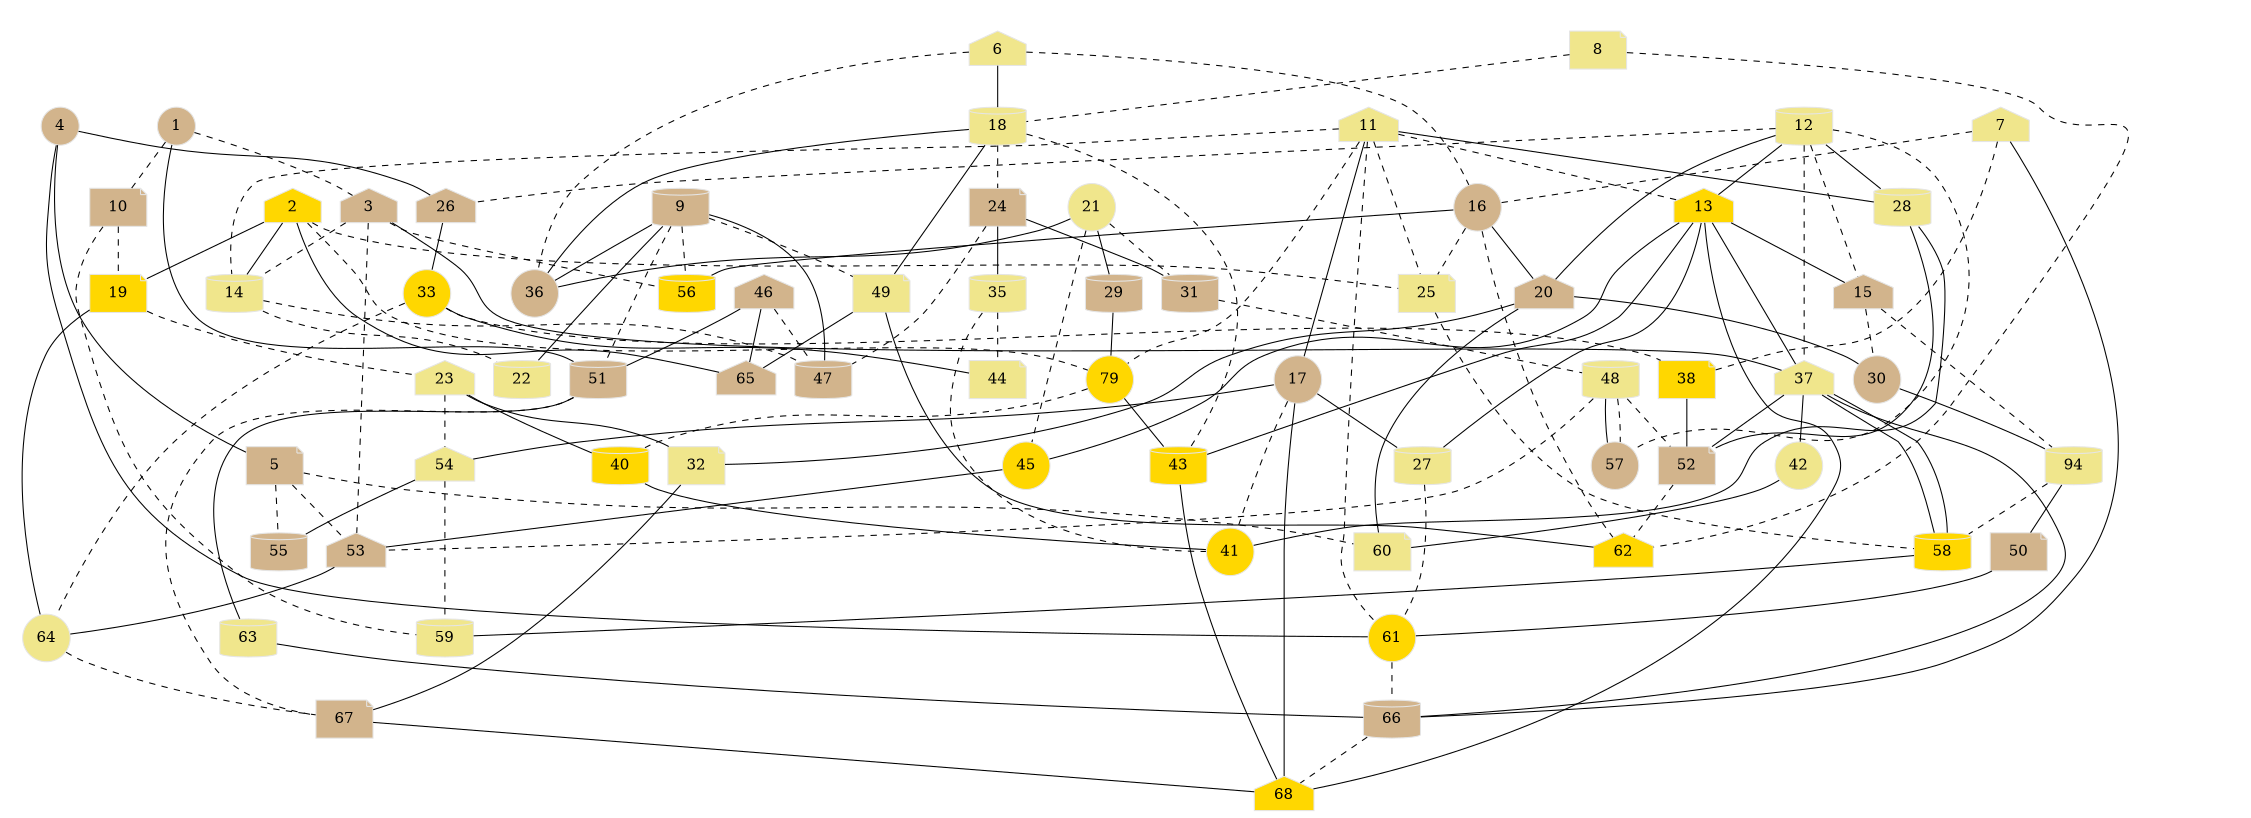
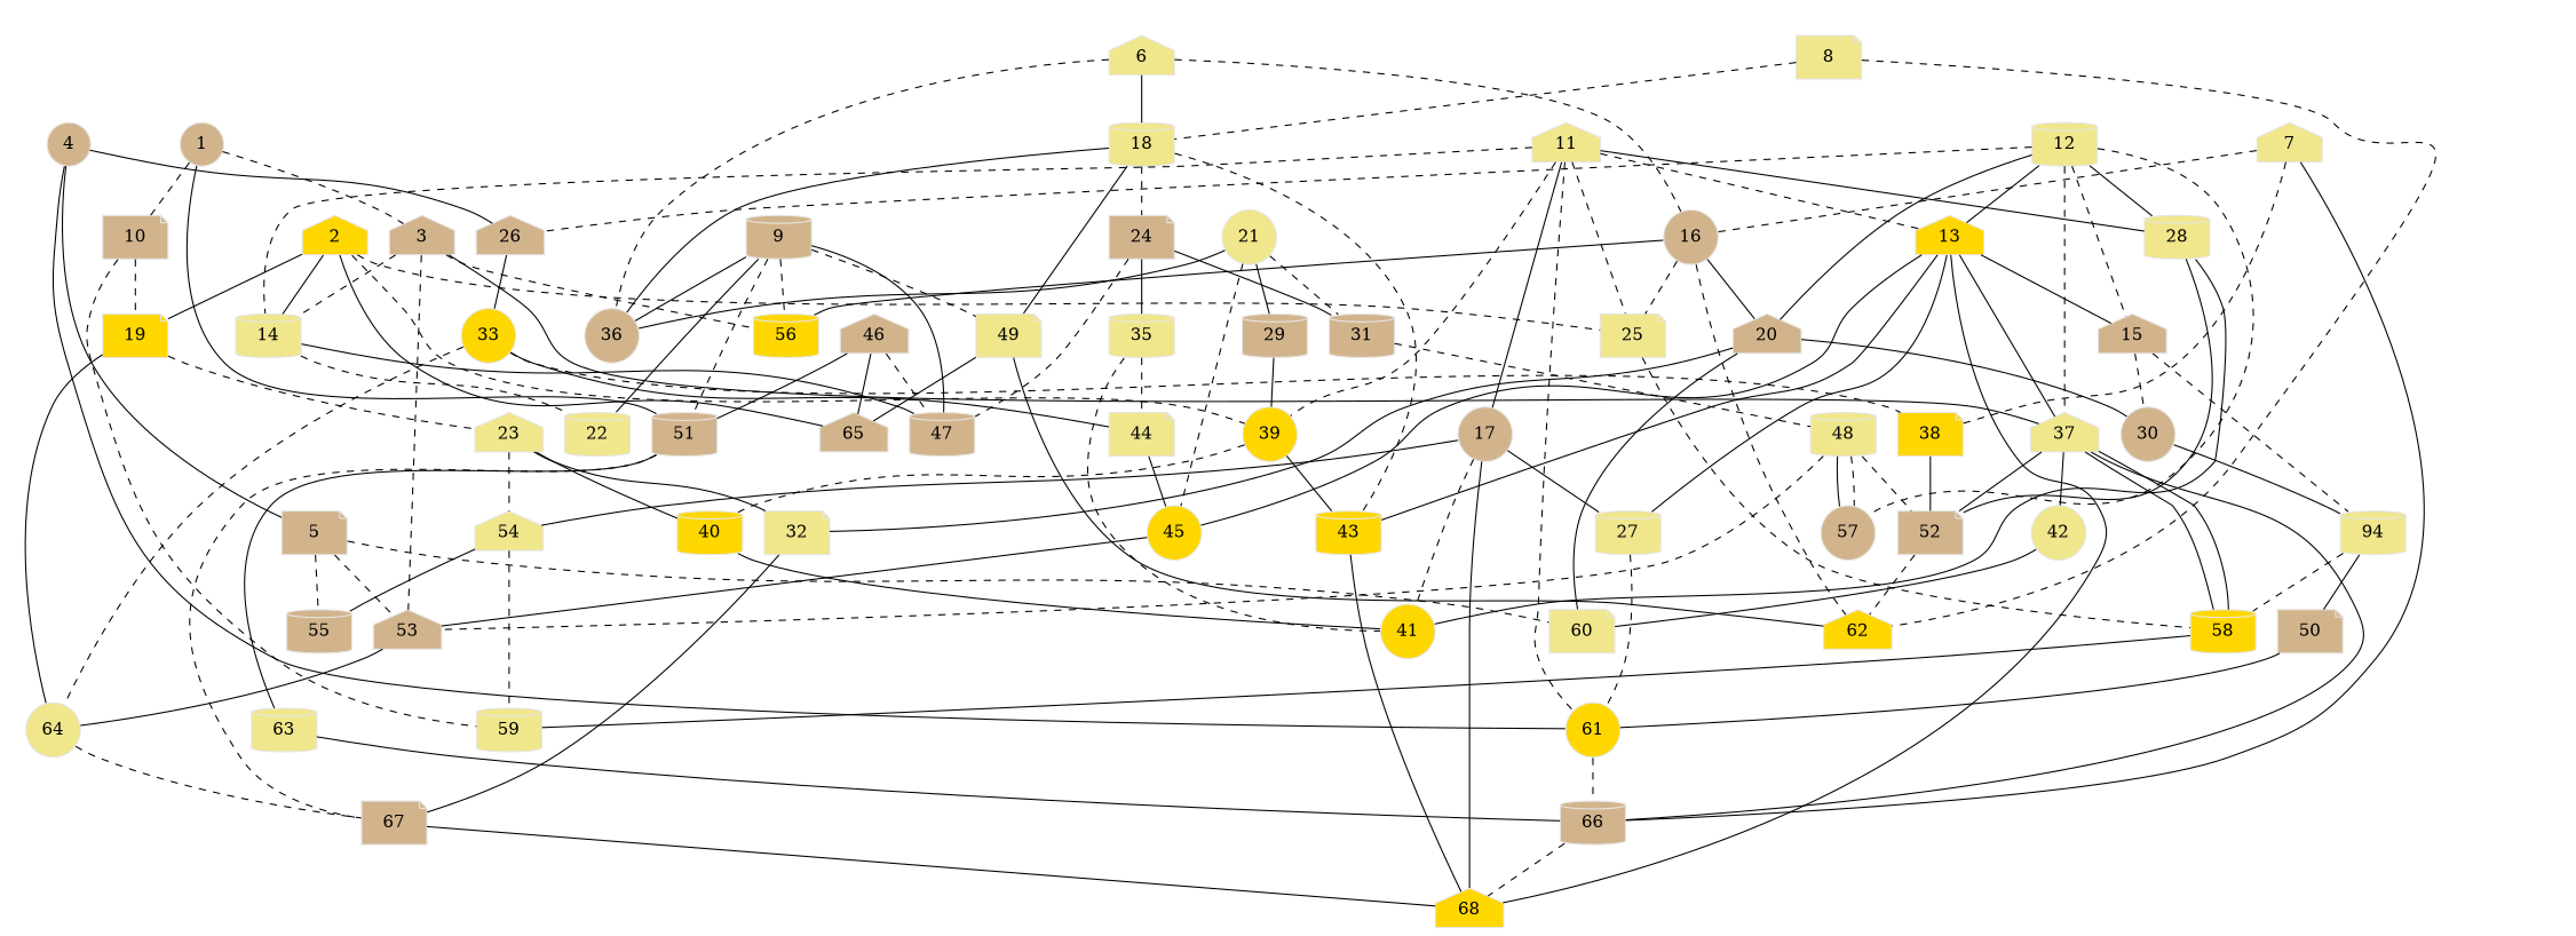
  graph {
    node [color=gray90 fillcolor=tan shape=cylinder style=filled]
    edge [style=solid]
    1 [shape=circle]
    3 [shape=house]
    10 [shape=note]
    51
    14 [fillcolor=khaki]
    37 [fillcolor=khaki shape=house]
    53 [shape=house]
    56 [fillcolor=gold]
    19 [fillcolor=gold shape=note]
    59 [fillcolor=khaki]
    67 [shape=note]
    63 [fillcolor=khaki]
    2 [fillcolor=gold shape=house]
    25 [fillcolor=khaki shape=note]
-   39 [fillcolor=gold shape=circle label=79]
+   39 [fillcolor=gold shape=circle]
    65 [shape=house]
    22 [fillcolor=khaki]
    47
    23 [fillcolor=khaki shape=house]
    64 [fillcolor=khaki shape=circle]
    58 [fillcolor=gold]
    43 [fillcolor=gold]
    40 [fillcolor=gold]
    66
    52 [shape=note]
    42 [fillcolor=khaki shape=circle]
    4 [shape=circle]
    5 [shape=note]
    26 [shape=house]
    61 [fillcolor=gold shape=circle]
    55
    60 [fillcolor=khaki shape=note]
    33 [fillcolor=gold shape=circle]
    6 [fillcolor=khaki shape=house]
    16 [shape=circle]
    18 [fillcolor=khaki]
    36 [shape=circle]
    62 [fillcolor=gold shape=house]
    20 [shape=house]
    49 [fillcolor=khaki shape=note]
    24 [shape=note]
    7 [fillcolor=khaki shape=house]
    38 [fillcolor=gold shape=note]
    68 [fillcolor=gold shape=house]
    8 [fillcolor=khaki shape=note]
    9
    11 [fillcolor=khaki shape=house]
    13 [fillcolor=gold shape=house]
    17 [shape=circle]
    28 [fillcolor=khaki]
    15 [shape=house]
    27 [fillcolor=khaki]
    45 [fillcolor=gold shape=circle]
    41 [fillcolor=gold shape=circle]
    54 [fillcolor=khaki shape=house]
    12 [fillcolor=khaki]
    57 [shape=circle]
    30 [shape=circle]
    n59 [fillcolor=khaki label=94]
    32 [fillcolor=khaki shape=note]
    50 [shape=note]
    31
    35 [fillcolor=khaki]
    21 [fillcolor=khaki shape=circle]
    29
    48 [fillcolor=khaki]
    44 [fillcolor=khaki shape=note]
    46 [shape=house]
    1 -- 3 [style=dashed]
    1 -- 10 [style=dashed]
    1 -- 51
    3 -- 14 [style=dashed]
    3 -- 37
    3 -- 53 [style=dashed]
    3 -- 56 [style=dashed]
    10 -- 19 [style=dashed]
    10 -- 59 [style=dashed]
    51 -- 67 [style=dashed]
    51 -- 63
    14 -- 22 [style=dashed]
-   14 -- 47 [style=dashed]
+   14 -- 47
    37 -- 58
    37 -- 58
    37 -- 66
    37 -- 52
    37 -- 42
    53 -- 64
    19 -- 23 [style=dashed]
    19 -- 64
    67 -- 68
    63 -- 66
    2 -- 14
    2 -- 19
    2 -- 25 [style=dashed]
    2 -- 39 [style=dashed]
    2 -- 65
    25 -- 58 [style=dashed]
    39 -- 43
    39 -- 40 [style=dashed]
    23 -- 40
    23 -- 54 [style=dashed]
    23 -- 32
    64 -- 67 [style=dashed]
    58 -- 59
    43 -- 68
    40 -- 41
    66 -- 68 [style=dashed]
    52 -- 62 [style=dashed]
    42 -- 60
    4 -- 5
    4 -- 26
    4 -- 61
    5 -- 53 [style=dashed]
    5 -- 55 [style=dashed]
    5 -- 60 [style=dashed]
    26 -- 33
    61 -- 66 [style=dashed]
    33 -- 64 [style=dashed]
    33 -- 38 [style=dashed]
    33 -- 44
    6 -- 16 [style=dashed]
    6 -- 18
    6 -- 36 [style=dashed]
    16 -- 56
    16 -- 25 [style=dashed]
    16 -- 62 [style=dashed]
    16 -- 20
    18 -- 43 [style=dashed]
    18 -- 36
    18 -- 49
    18 -- 24 [style=dashed]
    20 -- 60
    20 -- 30
    20 -- 32
    49 -- 65
    49 -- 62
    24 -- 47 [style=dashed]
    24 -- 31
    24 -- 35
    7 -- 66
    7 -- 16 [style=dashed]
    7 -- 38 [style=dashed]
    38 -- 52
    8 -- 18 [style=dashed]
    8 -- 62 [style=dashed]
    9 -- 51 [style=dashed]
    9 -- 56 [style=dashed]
    9 -- 22
    9 -- 47
    9 -- 36
    9 -- 49 [style=dashed]
    11 -- 14 [style=dashed]
    11 -- 25 [style=dashed]
    11 -- 39 [style=dashed]
    11 -- 61 [style=dashed]
    11 -- 13 [style=dashed]
    11 -- 17
    11 -- 28
    13 -- 37
    13 -- 43
    13 -- 68
    13 -- 15
    13 -- 27
    13 -- 45
    17 -- 68
    17 -- 27
    17 -- 41 [style=dashed]
    17 -- 54
    28 -- 52
    28 -- 41
    15 -- 30 [style=dashed]
    15 -- n59 [style=dashed]
    27 -- 61 [style=dashed]
    45 -- 53
    54 -- 59 [style=dashed]
    54 -- 55
    12 -- 37 [style=dashed]
    12 -- 26 [style=dashed]
    12 -- 20
    12 -- 13
    12 -- 28
    12 -- 15 [style=dashed]
    12 -- 57 [style=dashed]
    30 -- n59
    n59 -- 58 [style=dashed]
    n59 -- 50
    32 -- 67
    50 -- 61
    31 -- 48 [style=dashed]
    35 -- 41 [style=dashed]
    35 -- 44 [style=dashed]
    21 -- 36
    21 -- 45 [style=dashed]
    21 -- 31 [style=dashed]
    21 -- 29
    29 -- 39
    48 -- 53 [style=dashed]
    48 -- 52 [style=dashed]
    48 -- 57
    48 -- 57 [style=dashed]
+   44 -- 45
    46 -- 51
    46 -- 65
    46 -- 47 [style=dashed]
  }
